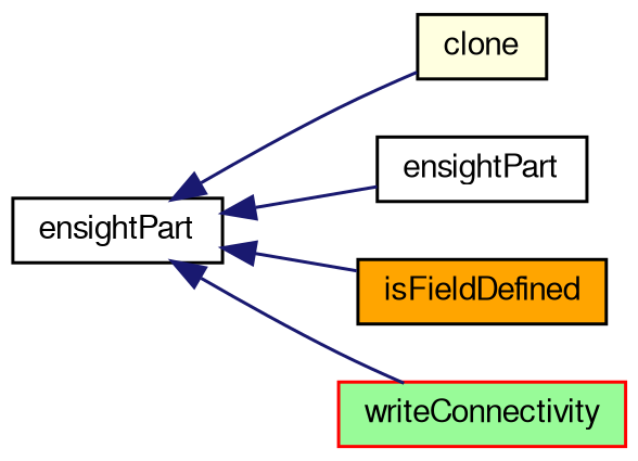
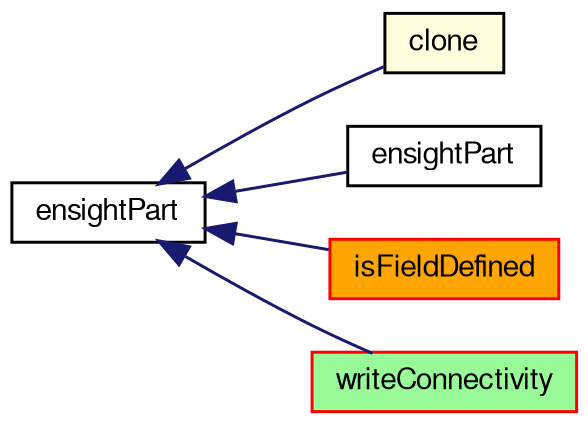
  digraph {
    rankdir=LR
    node [color=black fillcolor=white fontname=FreeSans fontsize=10 shape=record style=filled]
    edge [color=midnightblue dir=back fontname=FreeSans fontsize=10 labelfontname=FreeSans labelfontsize=10 style=solid]
    n1 [fontcolor=black height=0.2 label=ensightPart width=0.4]
    n2 [height=0.2 label=clone width=0.4 fillcolor=lightyellow]
    n3 [height=0.2 label=ensightPart width=0.4]
-   n4 [height=0.2 label=isFieldDefined width=0.4 fillcolor=orange]
+   n4 [color=red height=0.2 label=isFieldDefined width=0.4 fillcolor=orange]
    n5 [color=red height=0.2 label=writeConnectivity width=0.4 fillcolor=palegreen]
    n1 -> n2
    n1 -> n3
    n1 -> n4
    n1 -> n5
  }
